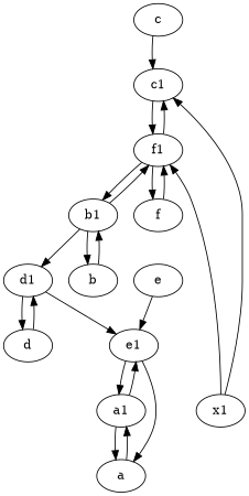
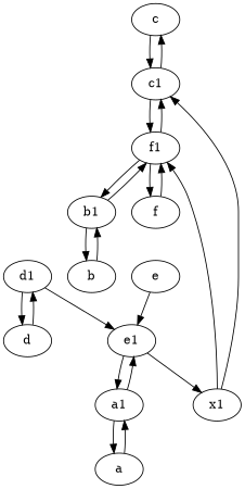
  digraph {
    c
    c1
    f1
    d1
    d
    e1
    a1
    x1
    b1
    f
    b
    a
    e
    c -> c1
+   c1 -> c
    c1 -> f1
    f1 -> c1
    f1 -> b1
    f1 -> f
    d1 -> d
    d1 -> e1
    d -> d1
    e1 -> a1
-   e1 -> a
+   e1 -> x1
    a1 -> e1
    a1 -> a
    x1 -> c1
    x1 -> f1
    b1 -> f1
-   b1 -> d1
    b1 -> b
    f -> f1
    b -> b1
    a -> a1
    e -> e1
  }
